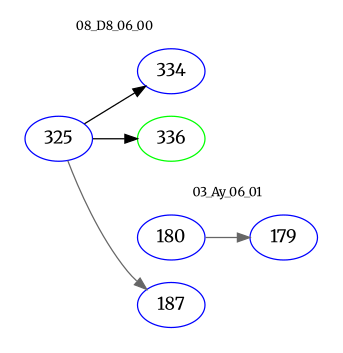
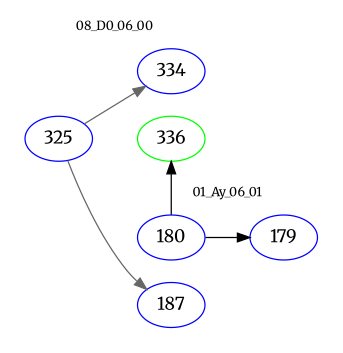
  digraph {
    fontname=Merriweather
    rankdir=LR
    node [color=blue fontname=Merriweather]
    edge [color=gray40 fontname=Merriweather]
    n1 [label=180]
    n2 [label=179]
    n3 [label=187]
    n4 [label=325]
    n5 [color=green label=336]
    n6 [label=334]
    subgraph cluster_1 {
      color=white
      fontsize=10
-     label="03_Ay_06_01"
+     label="01_Ay_06_01"
      n1
      n2
      n3
    }
    subgraph cluster_2 {
      color=white
      fontsize=10
-     label="08_D8_06_00"
+     label="08_D0_06_00"
      n4
      n5
      n6
    }
-   n1 -> n2
+   n1 -> n2 [color=black]
    n4 -> n3
-   n4 -> n5 [color=black]
-   n4 -> n6 [color=black]
+   n1 -> n5 [color=black]
+   n4 -> n6
  }
